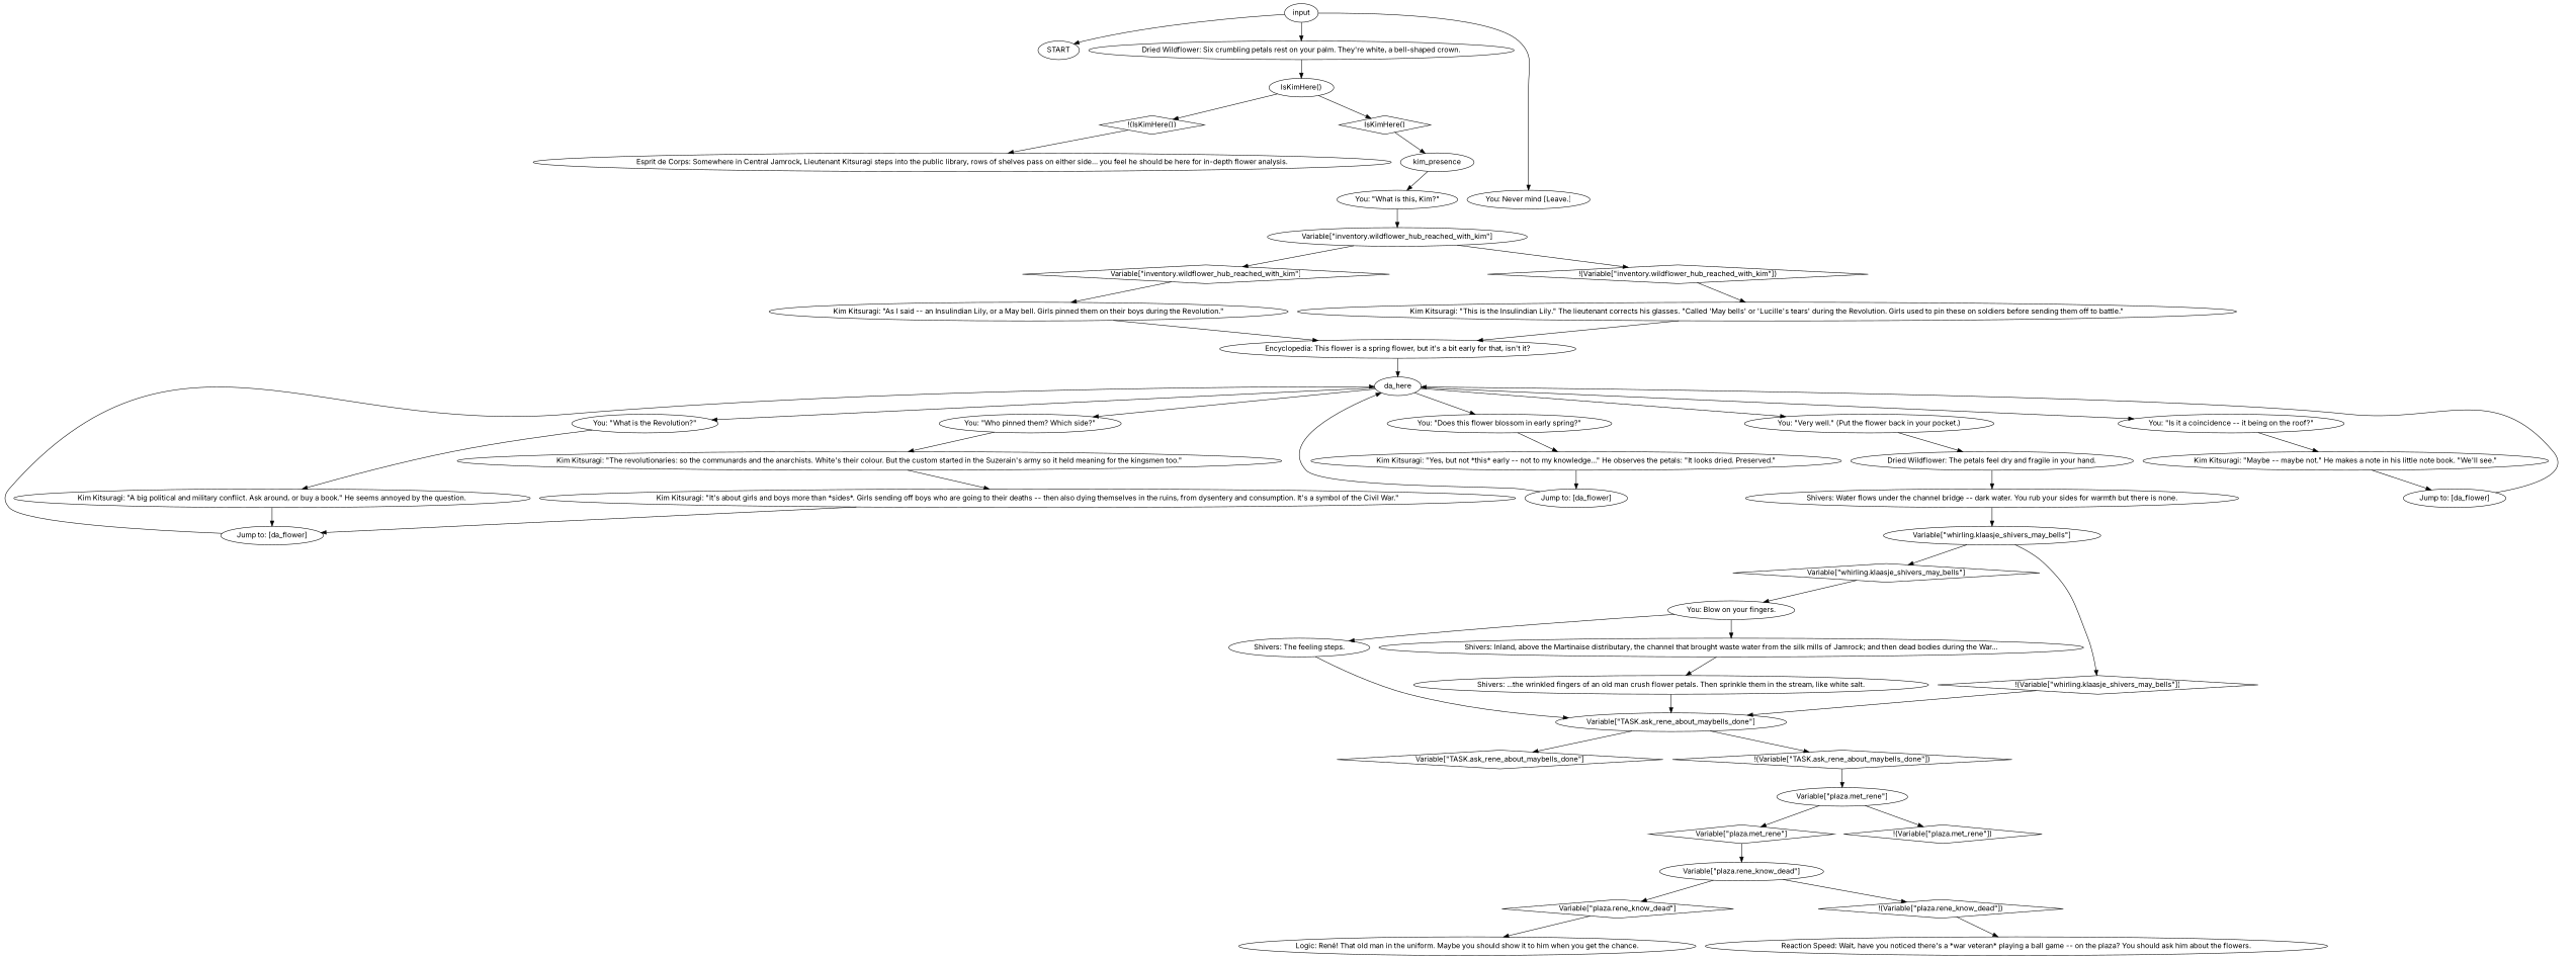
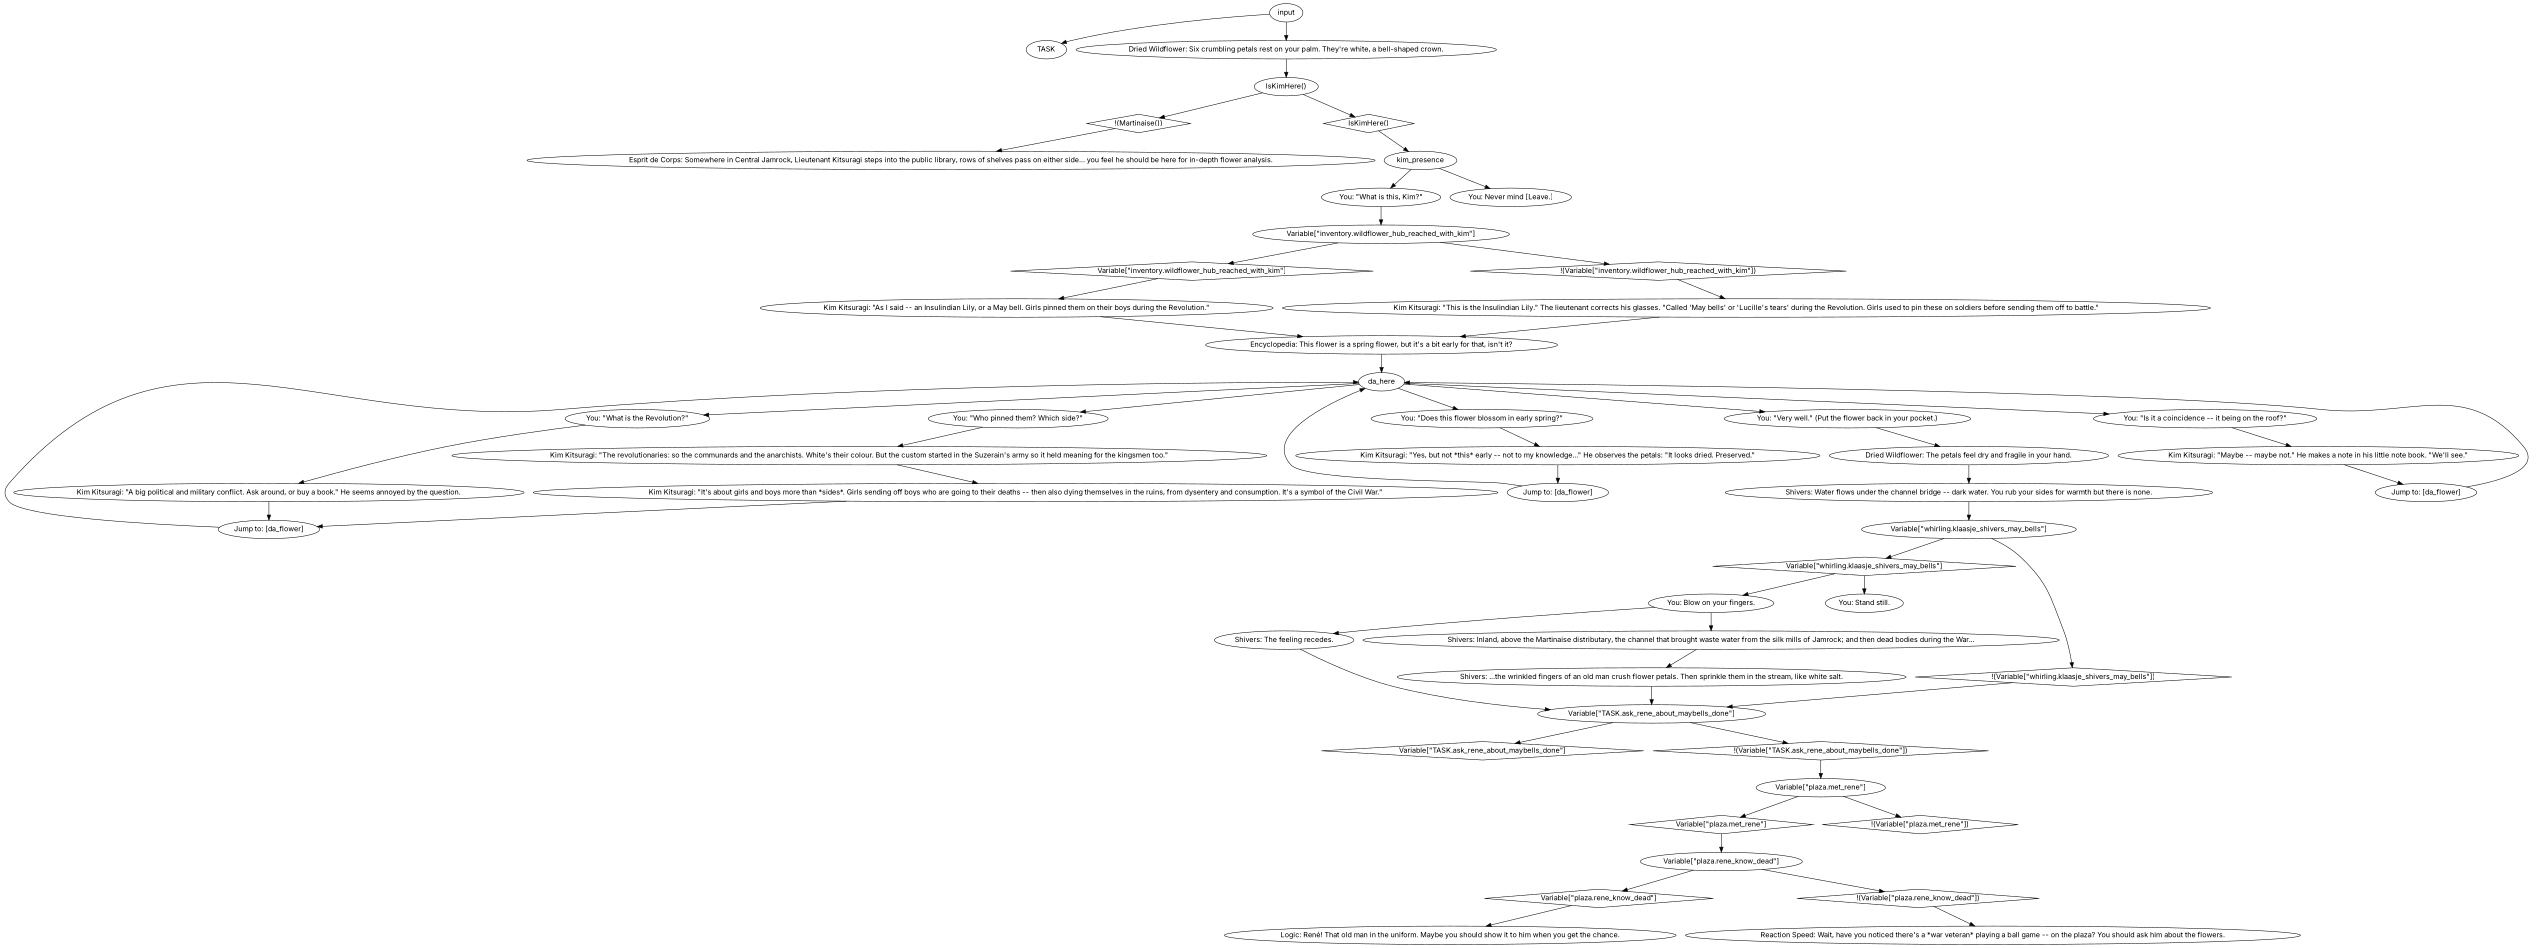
  digraph {
    fontname=Inter
    node [fontname=Inter]
    edge [fontname=Inter]
-   n1 [label=START]
+   n1 [label=TASK]
    n2 [label=input]
    n3 [label="Dried Wildflower: Six crumbling petals rest on your palm. They're white, a bell-shaped crown."]
    n4 [label="IsKimHere()"]
    n5 [label="You: \"What is the Revolution?\""]
    n6 [label="Kim Kitsuragi: \"A big political and military conflict. Ask around, or buy a book.\" He seems annoyed by the question."]
    n7 [label="Jump to: [da_flower]"]
    n8 [label="Kim Kitsuragi: \"Yes, but not *this* early -- not to my knowledge...\" He observes the petals: \"It looks dried. Preserved.\""]
    n9 [label="Jump to: [da_flower]"]
    n10 [label=da_here]
    n11 [label="IsKimHere()" shape=diamond]
-   n12 [label="!(IsKimHere())" shape=diamond]
+   n12 [label="!(Martinaise())" shape=diamond]
    n13 [label="Shivers: Water flows under the channel bridge -- dark water. You rub your sides for warmth but there is none."]
    n14 [label="Variable[\"whirling.klaasje_shivers_may_bells\"]"]
    n15 [label="Variable[\"whirling.klaasje_shivers_may_bells\"]" shape=diamond]
    n16 [label="!(Variable[\"whirling.klaasje_shivers_may_bells\"])" shape=diamond]
    n17 [label="Reaction Speed: Wait, have you noticed there's a *war veteran* playing a ball game -- on the plaza? You should ask him about the flowers."]
    n18 [label="Shivers: ...the wrinkled fingers of an old man crush flower petals. Then sprinkle them in the stream, like white salt."]
    n19 [label="Variable[\"TASK.ask_rene_about_maybells_done\"]"]
    n20 [label="Variable[\"TASK.ask_rene_about_maybells_done\"]" shape=diamond]
    n21 [label="!(Variable[\"TASK.ask_rene_about_maybells_done\"])" shape=diamond]
    n22 [label="Kim Kitsuragi: \"As I said -- an Insulindian Lily, or a May bell. Girls pinned them on their boys during the Revolution.\""]
    n23 [label="Encyclopedia: This flower is a spring flower, but it's a bit early for that, isn't it?"]
    n24 [label="Shivers: Inland, above the Martinaise distributary, the channel that brought waste water from the silk mills of Jamrock; and then dead bodies during the War..."]
    n25 [label="Esprit de Corps: Somewhere in Central Jamrock, Lieutenant Kitsuragi steps into the public library, rows of shelves pass on either side... you feel he should be here for in-depth flower analysis."]
    n26 [label="You: \"Who pinned them? Which side?\""]
    n27 [label="You: \"Very well.\" (Put the flower back in your pocket.)"]
    n28 [label="You: \"Is it a coincidence -- it being on the roof?\""]
    n29 [label="You: \"Does this flower blossom in early spring?\""]
    n30 [label="Variable[\"plaza.rene_know_dead\"]"]
    n31 [label="Variable[\"plaza.rene_know_dead\"]" shape=diamond]
    n32 [label="!(Variable[\"plaza.rene_know_dead\"])" shape=diamond]
    n33 [label="Logic: René! That old man in the uniform. Maybe you should show it to him when you get the chance."]
    n34 [label="Kim Kitsuragi: \"The revolutionaries: so the communards and the anarchists. White's their colour. But the custom started in the Suzerain's army so it held meaning for the kingsmen too.\""]
    n35 [label="Kim Kitsuragi: \"It's about girls and boys more than *sides*. Girls sending off boys who are going to their deaths -- then also dying themselves in the ruins, from dysentery and consumption. It's a symbol of the Civil War.\""]
+   n36 [label="You: Stand still."]
    n37 [label="You: Blow on your fingers."]
-   n38 [label="Shivers: The feeling steps."]
+   n38 [label="Shivers: The feeling recedes."]
    n39 [label="Kim Kitsuragi: \"Maybe -- maybe not.\" He makes a note in his little note book. \"We'll see.\""]
    n40 [label="Jump to: [da_flower]"]
    n41 [label="Variable[\"inventory.wildflower_hub_reached_with_kim\"]"]
    n42 [label="Variable[\"inventory.wildflower_hub_reached_with_kim\"]" shape=diamond]
    n43 [label="!(Variable[\"inventory.wildflower_hub_reached_with_kim\"])" shape=diamond]
    n44 [label="Kim Kitsuragi: \"This is the Insulindian Lily.\" The lieutenant corrects his glasses. \"Called 'May bells' or 'Lucille's tears' during the Revolution. Girls used to pin these on soldiers before sending them off to battle.\""]
    n45 [label="Variable[\"plaza.met_rene\"]"]
    n46 [label="Variable[\"plaza.met_rene\"]" shape=diamond]
    n47 [label="!(Variable[\"plaza.met_rene\"])" shape=diamond]
    n48 [label="Dried Wildflower: The petals feel dry and fragile in your hand."]
    n49 [label=kim_presence]
    n50 [label="You: \"What is this, Kim?\""]
    n51 [label="You: Never mind [Leave.]"]
    n2 -> n1
    n2 -> n3
    n3 -> n4
    n4 -> n11
    n4 -> n12
    n5 -> n6
    n6 -> n7
    n7 -> n10
    n8 -> n9
    n9 -> n10
    n10 -> n5
    n10 -> n26
    n10 -> n27
    n10 -> n28
    n10 -> n29
    n11 -> n49
    n12 -> n25
    n13 -> n14
    n14 -> n15
    n14 -> n16
+   n15 -> n36
    n15 -> n37
    n16 -> n19
    n18 -> n19
    n19 -> n20
    n19 -> n21
    n21 -> n45
    n22 -> n23
    n23 -> n10
    n24 -> n18
    n26 -> n34
    n27 -> n48
    n28 -> n39
    n29 -> n8
    n30 -> n31
    n30 -> n32
    n31 -> n33
    n32 -> n17
    n34 -> n35
    n35 -> n7
    n37 -> n24
    n37 -> n38
    n38 -> n19
    n39 -> n40
    n40 -> n10
    n41 -> n42
    n41 -> n43
    n42 -> n22
    n43 -> n44
    n44 -> n23
    n45 -> n46
    n45 -> n47
    n46 -> n30
    n48 -> n13
    n49 -> n50
-   n2 -> n51
+   n49 -> n51
    n50 -> n41
  }
